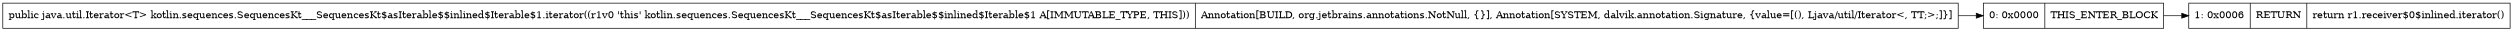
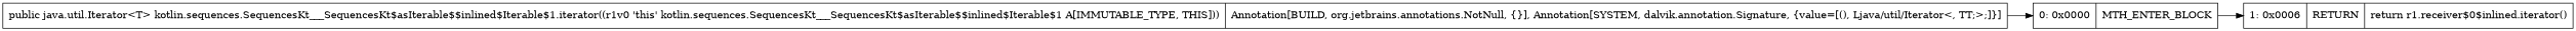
  digraph {
    rankdir=LR
    node [shape=record]
-   n1 [label="{0\:\ 0x0000|THIS_ENTER_BLOCK\l}"]
+   n1 [label="{0\:\ 0x0000|MTH_ENTER_BLOCK\l}"]
    n2 [label="{1\:\ 0x0006|RETURN\l|return r1.receiver$0$inlined.iterator()\l}"]
    n3 [label="{public java.util.Iterator\<T\> kotlin.sequences.SequencesKt___SequencesKt$asIterable$$inlined$Iterable$1.iterator((r1v0 'this' kotlin.sequences.SequencesKt___SequencesKt$asIterable$$inlined$Iterable$1 A[IMMUTABLE_TYPE, THIS]))  | Annotation[BUILD, org.jetbrains.annotations.NotNull, \{\}], Annotation[SYSTEM, dalvik.annotation.Signature, \{value=[(), Ljava\/util\/Iterator\<, TT;\>;]\}]\l}"]
    n1 -> n2
    n3 -> n1
  }
